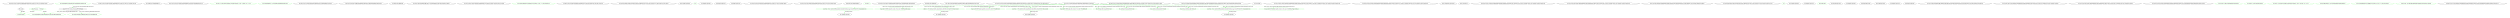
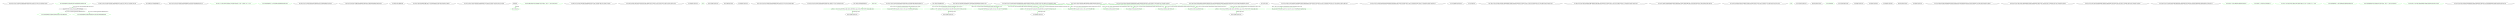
  digraph {
    fontname="Noto Sans"
    node [cluster="lambda expression" file="MetadataModuleRouteMetadataProviderFixture.cs" fontname="Noto Sans"]
    edge [color=green fontname="Noto Sans" style=dashed]
    n1 [cluster="Nancy.Tests.Unit.Routing.MetadataModuleFixture.Returns_null_if_no_metadata_found()" file="MetadataModuleFixture.cs" label="Entry Nancy.Tests.Unit.Routing.MetadataModuleFixture.Returns_null_if_no_metadata_found()" span="33-33"]
    n2 [cluster="Nancy.Tests.Unit.Routing.MetadataModuleFixture.Returns_null_if_no_metadata_found()" color=green community=0 file="MetadataModuleFixture.cs" label="this.metadataModule.GetMetadata(this.route).ShouldBeNull()" prediction=0 span="36-36"]
    n3 [cluster="Nancy.Tests.Unit.Routing.MetadataModuleFixture.Returns_null_if_no_metadata_found()" file="MetadataModuleFixture.cs" label="Exit Nancy.Tests.Unit.Routing.MetadataModuleFixture.Returns_null_if_no_metadata_found()" span="33-33"]
    n4 [cluster="object.ShouldEqual(object)" file="MetadataModuleFixture.cs" label="Entry object.ShouldEqual(object)" span="105-105"]
    n5 [cluster="Nancy.Tests.Unit.Routing.MetadataModuleFixture.MetadataModuleFixture()" file="MetadataModuleFixture.cs" label="Entry Nancy.Tests.Unit.Routing.MetadataModuleFixture.MetadataModuleFixture()" span="13-13"]
    n6 [cluster="Nancy.Tests.Unit.Routing.MetadataModuleFixture.MetadataModuleFixture()" color=green community=0 file="MetadataModuleFixture.cs" label="this.route = new RouteDescription(''NamedDescription'', ''GET'', ''/things'', ctx => true)" prediction=1 span="15-15"]
    n7 [cluster="Nancy.Tests.Unit.Routing.MetadataModuleFixture.MetadataModuleFixture()" color=green community=0 file="MetadataModuleFixture.cs" label="this.metadataModule = new FakeMetadataModuleNoRoutes()" prediction=2 span="16-16"]
    n8 [cluster="Nancy.Tests.Unit.Routing.MetadataModuleFixture.MetadataModuleFixture()" file="MetadataModuleFixture.cs" label="Exit Nancy.Tests.Unit.Routing.MetadataModuleFixture.MetadataModuleFixture()" span="13-13"]
    n9 [cluster="Nancy.Tests.Fakes.FakeMetadataModuleNoRoutes.FakeMetadataModuleNoRoutes()" file="MetadataModuleFixture.cs" label="Entry Nancy.Tests.Fakes.FakeMetadataModuleNoRoutes.FakeMetadataModuleNoRoutes()" span="4-4"]
    n10 [cluster="object.ShouldBeNull()" file="MetadataModuleFixture.cs" label="Entry object.ShouldBeNull()" span="145-145"]
    n11 [cluster="Nancy.Routing.MetadataModule<T>.GetMetadata(Nancy.Routing.RouteDescription)" file="MetadataModuleFixture.cs" label="Entry Nancy.Routing.MetadataModule<T>.GetMetadata(Nancy.Routing.RouteDescription)" span="30-30"]
    n12 [cluster="Nancy.Tests.Unit.Routing.MetadataModuleFixture.Adds_metadata_when_describe_invoked()" file="MetadataModuleFixture.cs" label="Entry Nancy.Tests.Unit.Routing.MetadataModuleFixture.Adds_metadata_when_describe_invoked()" span="20-20"]
-   n13 [cluster="Nancy.Tests.Unit.Routing.MetadataModuleFixture.Adds_metadata_when_describe_invoked()" color=green community=0 file="MetadataModuleFixture.cs" label="string Metadata = ''metadata''" prediction=0 span="23-23"]
    n14 [cluster="Nancy.Tests.Unit.Routing.MetadataModuleFixture.Adds_metadata_when_describe_invoked()" color=green community=0 file="MetadataModuleFixture.cs" label="this.metadataModule.GetMetadata(this.route).ShouldEqual(Metadata)" prediction=0 span="29-29"]
    n15 [color=green community=0 file="MetadataModuleFixture.cs" label="return Metadata;" prediction=0 span="26-26"]
    n16 [cluster="Nancy.Tests.Unit.Routing.MetadataModuleFixture.Adds_metadata_when_describe_invoked()" color=green community=0 file="MetadataModuleFixture.cs" label="this.metadataModule.Describe[this.route.Name] = desc => { return Metadata; }" prediction=4 span="26-26"]
    n17 [cluster="Nancy.Tests.Unit.Routing.MetadataModuleFixture.Adds_metadata_when_describe_invoked()" file="MetadataModuleFixture.cs" label="Exit Nancy.Tests.Unit.Routing.MetadataModuleFixture.Adds_metadata_when_describe_invoked()" span="20-20"]
    n18 [cluster="Nancy.Routing.RouteDescription.RouteDescription(string, string, string, System.Func<Nancy.NancyContext, bool>)" file="MetadataModuleFixture.cs" label="Entry Nancy.Routing.RouteDescription.RouteDescription(string, string, string, System.Func<Nancy.NancyContext, bool>)" span="17-17"]
    n19 [file="MetadataModuleFixture.cs" label="Entry lambda expression" span="26-26"]
    n20 [color=green community=0 file="MetadataModuleFixture.cs" label=true prediction=6 span="15-15"]
    n21 [file="MetadataModuleFixture.cs" label="Entry lambda expression" span="15-15"]
    n22 [file="MetadataModuleFixture.cs" label="Exit lambda expression" span="15-15"]
    n23 [file="MetadataModuleFixture.cs" label="Exit lambda expression" span="26-26"]
    n24 [cluster="Nancy.Tests.Unit.Routing.MetadataModuleFixture.Returns_correct_metadata_type()" file="MetadataModuleFixture.cs" label="Entry Nancy.Tests.Unit.Routing.MetadataModuleFixture.Returns_correct_metadata_type()" span="40-40"]
    n25 [cluster="Nancy.Tests.Unit.Routing.MetadataModuleFixture.Returns_correct_metadata_type()" color=green community=0 file="MetadataModuleFixture.cs" label="this.metadataModule.MetadataType.ShouldEqual(typeof(string))" prediction=0 span="42-42"]
    n26 [file="MetadataModuleFixture.cs" label="Nancy.Tests.Unit.Routing.MetadataModuleFixture" cluster=""]
    n27 [cluster="Nancy.Tests.Unit.Routing.MetadataModuleFixture.Returns_correct_metadata_type()" file="MetadataModuleFixture.cs" label="Exit Nancy.Tests.Unit.Routing.MetadataModuleFixture.Returns_correct_metadata_type()" span="40-40"]
    n28 [file="MetadataModuleFixture.cs" label=Metadata cluster=""]
    n29 [cluster="object.ShouldEqual(object)" label="Entry object.ShouldEqual(object)" span="105-105"]
    n30 [cluster="Unk.>" color=green label="Entry Unk.>"]
    n31 [cluster="Nancy.Tests.Fakes.FakeMetadataModuleNoRoutes.FakeMetadataModuleNoRoutes()" label="Entry Nancy.Tests.Fakes.FakeMetadataModuleNoRoutes.FakeMetadataModuleNoRoutes()" span="4-4"]
    n32 [cluster="object.ShouldBeNull()" label="Entry object.ShouldBeNull()" span="145-145"]
    n33 [cluster="Nancy.Routing.IMetadataModuleCatalog.GetMetadataModule(System.Type)" label="Entry Nancy.Routing.IMetadataModuleCatalog.GetMetadataModule(System.Type)" span="14-14"]
    n34 [cluster="Nancy.Tests.Unit.Routing.MetadataModuleRouteMetadataProviderFixture.Should_return_metadata_from_metadata_module()" label="Entry Nancy.Tests.Unit.Routing.MetadataModuleRouteMetadataProviderFixture.Should_return_metadata_from_metadata_module()" span="60-60"]
    n35 [cluster="Nancy.Tests.Unit.Routing.MetadataModuleRouteMetadataProviderFixture.Should_return_metadata_from_metadata_module()" color=green community=0 label="A.CallTo(() => this.catalog.GetMetadataModule(null)).WithAnyArguments().Returns(this.metadataModule)" prediction=9 span="63-63"]
    n36 [label="Entry lambda expression" span="63-63"]
    n37 [cluster="Nancy.Tests.Unit.Routing.MetadataModuleRouteMetadataProviderFixture.Should_return_metadata_from_metadata_module()" color=green community=0 label="this.provider.GetMetadata(this.module, this.route).ShouldEqual(Metadata)" prediction=9 span="66-66"]
    n38 [cluster="Nancy.Tests.Unit.Routing.MetadataModuleRouteMetadataProviderFixture.Should_return_metadata_from_metadata_module()" label="Exit Nancy.Tests.Unit.Routing.MetadataModuleRouteMetadataProviderFixture.Should_return_metadata_from_metadata_module()" span="60-60"]
    n39 [cluster="Nancy.Routing.MetadataModuleRouteMetadataProvider.MetadataModuleRouteMetadataProvider(Nancy.Routing.IMetadataModuleCatalog)" label="Entry Nancy.Routing.MetadataModuleRouteMetadataProvider.MetadataModuleRouteMetadataProvider(Nancy.Routing.IMetadataModuleCatalog)" span="8-8"]
    n40 [cluster="Unk.CallTo" label="Entry Unk.CallTo"]
    n41 [cluster="Nancy.Tests.Unit.Routing.MetadataModuleRouteMetadataProviderFixture.Should_return_null_for_metadata_type_where_no_metadata_module_registered()" label="Entry Nancy.Tests.Unit.Routing.MetadataModuleRouteMetadataProviderFixture.Should_return_null_for_metadata_type_where_no_metadata_module_registered()" span="30-30"]
    n42 [cluster="Nancy.Tests.Unit.Routing.MetadataModuleRouteMetadataProviderFixture.Should_return_null_for_metadata_type_where_no_metadata_module_registered()" color=green community=0 label="A.CallTo(() => this.catalog.GetMetadataModule(null)).WithAnyArguments().Returns(null)" prediction=9 span="33-33"]
    n43 [label="Entry lambda expression" span="33-33"]
    n44 [cluster="Nancy.Tests.Unit.Routing.MetadataModuleRouteMetadataProviderFixture.Should_return_null_for_metadata_type_where_no_metadata_module_registered()" color=green community=0 label="this.provider.GetMetadataType(this.module, this.route).ShouldBeNull()" prediction=9 span="36-36"]
    n45 [cluster="Nancy.Tests.Unit.Routing.MetadataModuleRouteMetadataProviderFixture.Should_return_null_for_metadata_type_where_no_metadata_module_registered()" label="Exit Nancy.Tests.Unit.Routing.MetadataModuleRouteMetadataProviderFixture.Should_return_null_for_metadata_type_where_no_metadata_module_registered()" span="30-30"]
    n46 [cluster="Unk.WithAnyArguments" label="Entry Unk.WithAnyArguments"]
    n47 [cluster="Unk.Returns" label="Entry Unk.Returns"]
    n48 [cluster="Nancy.Tests.Unit.Routing.MetadataModuleRouteMetadataProviderFixture.Should_return_null_for_metadata_where_no_metadata_module_registered()" label="Entry Nancy.Tests.Unit.Routing.MetadataModuleRouteMetadataProviderFixture.Should_return_null_for_metadata_where_no_metadata_module_registered()" span="40-40"]
    n49 [cluster="Nancy.Tests.Unit.Routing.MetadataModuleRouteMetadataProviderFixture.Should_return_null_for_metadata_where_no_metadata_module_registered()" color=green community=0 label="A.CallTo(() => this.catalog.GetMetadataModule(null)).WithAnyArguments().Returns(null)" prediction=9 span="43-43"]
    n50 [label="Entry lambda expression" span="43-43"]
    n51 [cluster="Nancy.Tests.Unit.Routing.MetadataModuleRouteMetadataProviderFixture.Should_return_null_for_metadata_where_no_metadata_module_registered()" color=green community=0 label="this.provider.GetMetadata(this.module, this.route).ShouldBeNull()" prediction=9 span="46-46"]
    n52 [cluster="Nancy.Tests.Unit.Routing.MetadataModuleRouteMetadataProviderFixture.Should_return_null_for_metadata_where_no_metadata_module_registered()" label="Exit Nancy.Tests.Unit.Routing.MetadataModuleRouteMetadataProviderFixture.Should_return_null_for_metadata_where_no_metadata_module_registered()" span="40-40"]
    n53 [cluster="Nancy.Routing.MetadataModuleRouteMetadataProvider.GetMetadata(Nancy.INancyModule, Nancy.Routing.RouteDescription)" label="Entry Nancy.Routing.MetadataModuleRouteMetadataProvider.GetMetadata(Nancy.INancyModule, Nancy.Routing.RouteDescription)" span="20-20"]
    n54 [cluster="Nancy.Routing.RouteDescription.RouteDescription(string, string, string, System.Func<Nancy.NancyContext, bool>)" label="Entry Nancy.Routing.RouteDescription.RouteDescription(string, string, string, System.Func<Nancy.NancyContext, bool>)" span="17-17"]
    n55 [color=green community=0 label=true prediction=15 span="22-22"]
    n56 [label="Entry lambda expression" span="22-22"]
    n57 [label="Exit lambda expression" span="22-22"]
    n58 [color=green community=0 label="return Metadata;" prediction=16 span="24-24"]
    n59 [label="Entry lambda expression" span="24-24"]
    n60 [label="Exit lambda expression" span="24-24"]
    n61 [color=green community=0 label="this.catalog.GetMetadataModule(null)" prediction=9 span="33-33"]
    n62 [label="Exit lambda expression" span="33-33"]
    n63 [color=green community=0 label="this.catalog.GetMetadataModule(null)" prediction=9 span="43-43"]
    n64 [label="Exit lambda expression" span="43-43"]
    n65 [label="Entry lambda expression" span="53-53"]
    n66 [color=green community=0 label="this.catalog.GetMetadataModule(null)" prediction=9 span="53-53"]
    n67 [label="Exit lambda expression" span="53-53"]
    n68 [color=green community=0 label="this.catalog.GetMetadataModule(null)" prediction=9 span="63-63"]
    n69 [label="Exit lambda expression" span="63-63"]
    n70 [cluster="Nancy.Routing.MetadataModuleRouteMetadataProvider.GetMetadataType(Nancy.INancyModule, Nancy.Routing.RouteDescription)" label="Entry Nancy.Routing.MetadataModuleRouteMetadataProvider.GetMetadataType(Nancy.INancyModule, Nancy.Routing.RouteDescription)" span="13-13"]
    n71 [cluster="Nancy.Tests.Unit.Routing.MetadataModuleRouteMetadataProviderFixture.Should_return_metadata_type_from_metadata_module()" label="Entry Nancy.Tests.Unit.Routing.MetadataModuleRouteMetadataProviderFixture.Should_return_metadata_type_from_metadata_module()" span="50-50"]
    n72 [cluster="Nancy.Tests.Unit.Routing.MetadataModuleRouteMetadataProviderFixture.Should_return_metadata_type_from_metadata_module()" color=green community=0 label="A.CallTo(() => this.catalog.GetMetadataModule(null)).WithAnyArguments().Returns(this.metadataModule)" prediction=9 span="53-53"]
    n73 [cluster="Nancy.Tests.Unit.Routing.MetadataModuleRouteMetadataProviderFixture.Should_return_metadata_type_from_metadata_module()" color=green community=0 label="this.provider.GetMetadataType(this.module, this.route).ShouldEqual(typeof(string))" prediction=9 span="56-56"]
    n74 [cluster="Nancy.Tests.Unit.Routing.MetadataModuleRouteMetadataProviderFixture.Should_return_metadata_type_from_metadata_module()" label="Exit Nancy.Tests.Unit.Routing.MetadataModuleRouteMetadataProviderFixture.Should_return_metadata_type_from_metadata_module()" span="50-50"]
    n75 [cluster="Nancy.Tests.Unit.Routing.MetadataModuleRouteMetadataProviderFixture.MetadataModuleRouteMetadataProviderFixture()" label="Entry Nancy.Tests.Unit.Routing.MetadataModuleRouteMetadataProviderFixture.MetadataModuleRouteMetadataProviderFixture()" span="18-18"]
    n76 [cluster="Nancy.Tests.Unit.Routing.MetadataModuleRouteMetadataProviderFixture.MetadataModuleRouteMetadataProviderFixture()" color=green community=0 label="this.catalog = A.Fake<IMetadataModuleCatalog>()" prediction=23 span="20-20"]
    n77 [cluster="Nancy.Tests.Unit.Routing.MetadataModuleRouteMetadataProviderFixture.MetadataModuleRouteMetadataProviderFixture()" color=green community=0 label="this.module = A.Fake<INancyModule>()" prediction=24 span="21-21"]
    n78 [cluster="Nancy.Tests.Unit.Routing.MetadataModuleRouteMetadataProviderFixture.MetadataModuleRouteMetadataProviderFixture()" color=green community=0 label="this.route = new RouteDescription(''NamedDescription'', ''GET'', ''/things'', ctx => true)" prediction=25 span="22-22"]
    n79 [cluster="Nancy.Tests.Unit.Routing.MetadataModuleRouteMetadataProviderFixture.MetadataModuleRouteMetadataProviderFixture()" color=green community=0 label="this.metadataModule = new FakeMetadataModuleNoRoutes()" prediction=26 span="23-23"]
    n80 [cluster="Nancy.Tests.Unit.Routing.MetadataModuleRouteMetadataProviderFixture.MetadataModuleRouteMetadataProviderFixture()" color=green community=0 label="this.metadataModule.Describe[this.route.Name] = desc => { return Metadata; }" prediction=27 span="24-24"]
    n81 [cluster="Nancy.Tests.Unit.Routing.MetadataModuleRouteMetadataProviderFixture.MetadataModuleRouteMetadataProviderFixture()" color=green community=0 label="this.provider = new MetadataModuleRouteMetadataProvider(this.catalog)" prediction=28 span="26-26"]
    n82 [cluster="Nancy.Tests.Unit.Routing.MetadataModuleRouteMetadataProviderFixture.MetadataModuleRouteMetadataProviderFixture()" label="Exit Nancy.Tests.Unit.Routing.MetadataModuleRouteMetadataProviderFixture.MetadataModuleRouteMetadataProviderFixture()" span="18-18"]
    n83 [label="Nancy.Tests.Unit.Routing.MetadataModuleRouteMetadataProviderFixture" cluster=""]
-   n13 -> n14 [label=Metadata]
-   n13 -> n15 [label=Metadata]
    n25 -> n26 [label="Nancy.Tests.Unit.Routing.MetadataModuleFixture"]
    n26 -> n2 [label="Nancy.Tests.Unit.Routing.MetadataModuleFixture"]
    n26 -> n14 [label="Nancy.Tests.Unit.Routing.MetadataModuleFixture"]
    n28 -> n15 [label=Metadata]
    n35 -> n36 [label="lambda expression"]
    n42 -> n43 [label="lambda expression"]
    n49 -> n50 [label="lambda expression"]
    n72 -> n65 [label="lambda expression"]
    n83 -> n35 [label="Nancy.Tests.Unit.Routing.MetadataModuleRouteMetadataProviderFixture"]
    n83 -> n37 [label="Nancy.Tests.Unit.Routing.MetadataModuleRouteMetadataProviderFixture"]
    n83 -> n42 [label="Nancy.Tests.Unit.Routing.MetadataModuleRouteMetadataProviderFixture"]
    n83 -> n44 [label="Nancy.Tests.Unit.Routing.MetadataModuleRouteMetadataProviderFixture"]
    n83 -> n49 [label="Nancy.Tests.Unit.Routing.MetadataModuleRouteMetadataProviderFixture"]
    n83 -> n51 [label="Nancy.Tests.Unit.Routing.MetadataModuleRouteMetadataProviderFixture"]
    n83 -> n61 [label="Nancy.Tests.Unit.Routing.MetadataModuleRouteMetadataProviderFixture"]
    n83 -> n63 [label="Nancy.Tests.Unit.Routing.MetadataModuleRouteMetadataProviderFixture"]
    n83 -> n66 [label="Nancy.Tests.Unit.Routing.MetadataModuleRouteMetadataProviderFixture"]
    n83 -> n68 [label="Nancy.Tests.Unit.Routing.MetadataModuleRouteMetadataProviderFixture"]
    n83 -> n72 [label="Nancy.Tests.Unit.Routing.MetadataModuleRouteMetadataProviderFixture"]
    n83 -> n73 [label="Nancy.Tests.Unit.Routing.MetadataModuleRouteMetadataProviderFixture"]
  }
